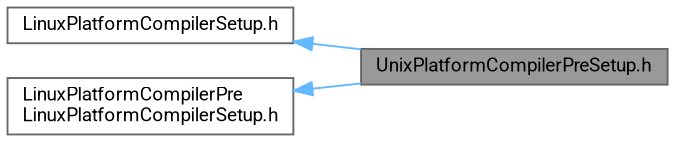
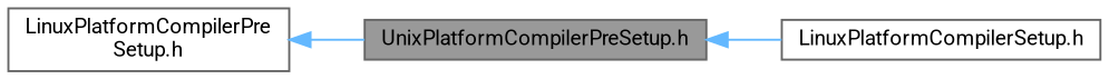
  digraph {
    fontname=Roboto
    rankdir=LR
    node [color=grey40 fillcolor=white fontname=Roboto fontsize=10 shape=box style=filled]
    edge [color=steelblue1 dir=back fontname=Roboto fontsize=10 labelfontname=Helvetica labelfontsize=10 style=solid]
    n1 [color=gray40 fillcolor=grey60 fontcolor=black height=0.2 label="UnixPlatformCompilerPreSetup.h" width=0.4]
    n2 [height=0.2 label="LinuxPlatformCompilerSetup.h" width=0.4]
-   n3 [height=0.2 label="LinuxPlatformCompilerPre\lLinuxPlatformCompilerSetup.h" width=0.4]
-   n2 -> n1
+   n3 [height=0.2 label="LinuxPlatformCompilerPre\lSetup.h" width=0.4]
+   n1 -> n2
    n3 -> n1
  }
